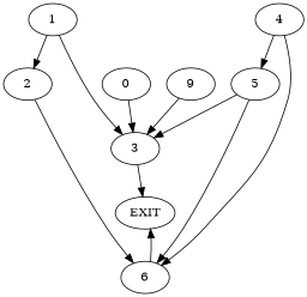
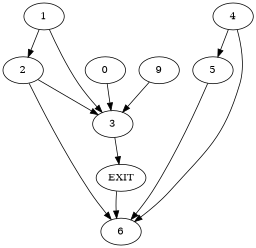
  digraph {
    1
    2
    3
    n4 [label=0]
    n5 [label=9]
    n6 [label=EXIT]
    6
    4
    5
    1 -> 2
    1 -> 3
-   5 -> 3
+   2 -> 3
    2 -> 6
    3 -> n6
    n4 -> 3
    n5 -> 3
-   6 -> n6
+   n6 -> 6
    4 -> 6
    4 -> 5
    5 -> 6
  }
